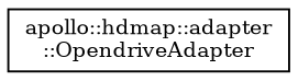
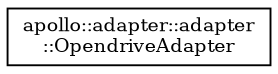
  digraph {
    rankdir=LR
    fontname="DejaVu Serif"
-   n1 [color=black fillcolor=white fontname="DejaVu Serif" fontsize=10 height=0.2 label="apollo::hdmap::adapter\l::OpendriveAdapter" shape=record style=filled width=0.4]
+   n1 [color=black fillcolor=white fontname="DejaVu Serif" fontsize=10 height=0.2 label="apollo::adapter::adapter\l::OpendriveAdapter" shape=record style=filled width=0.4]
  }
